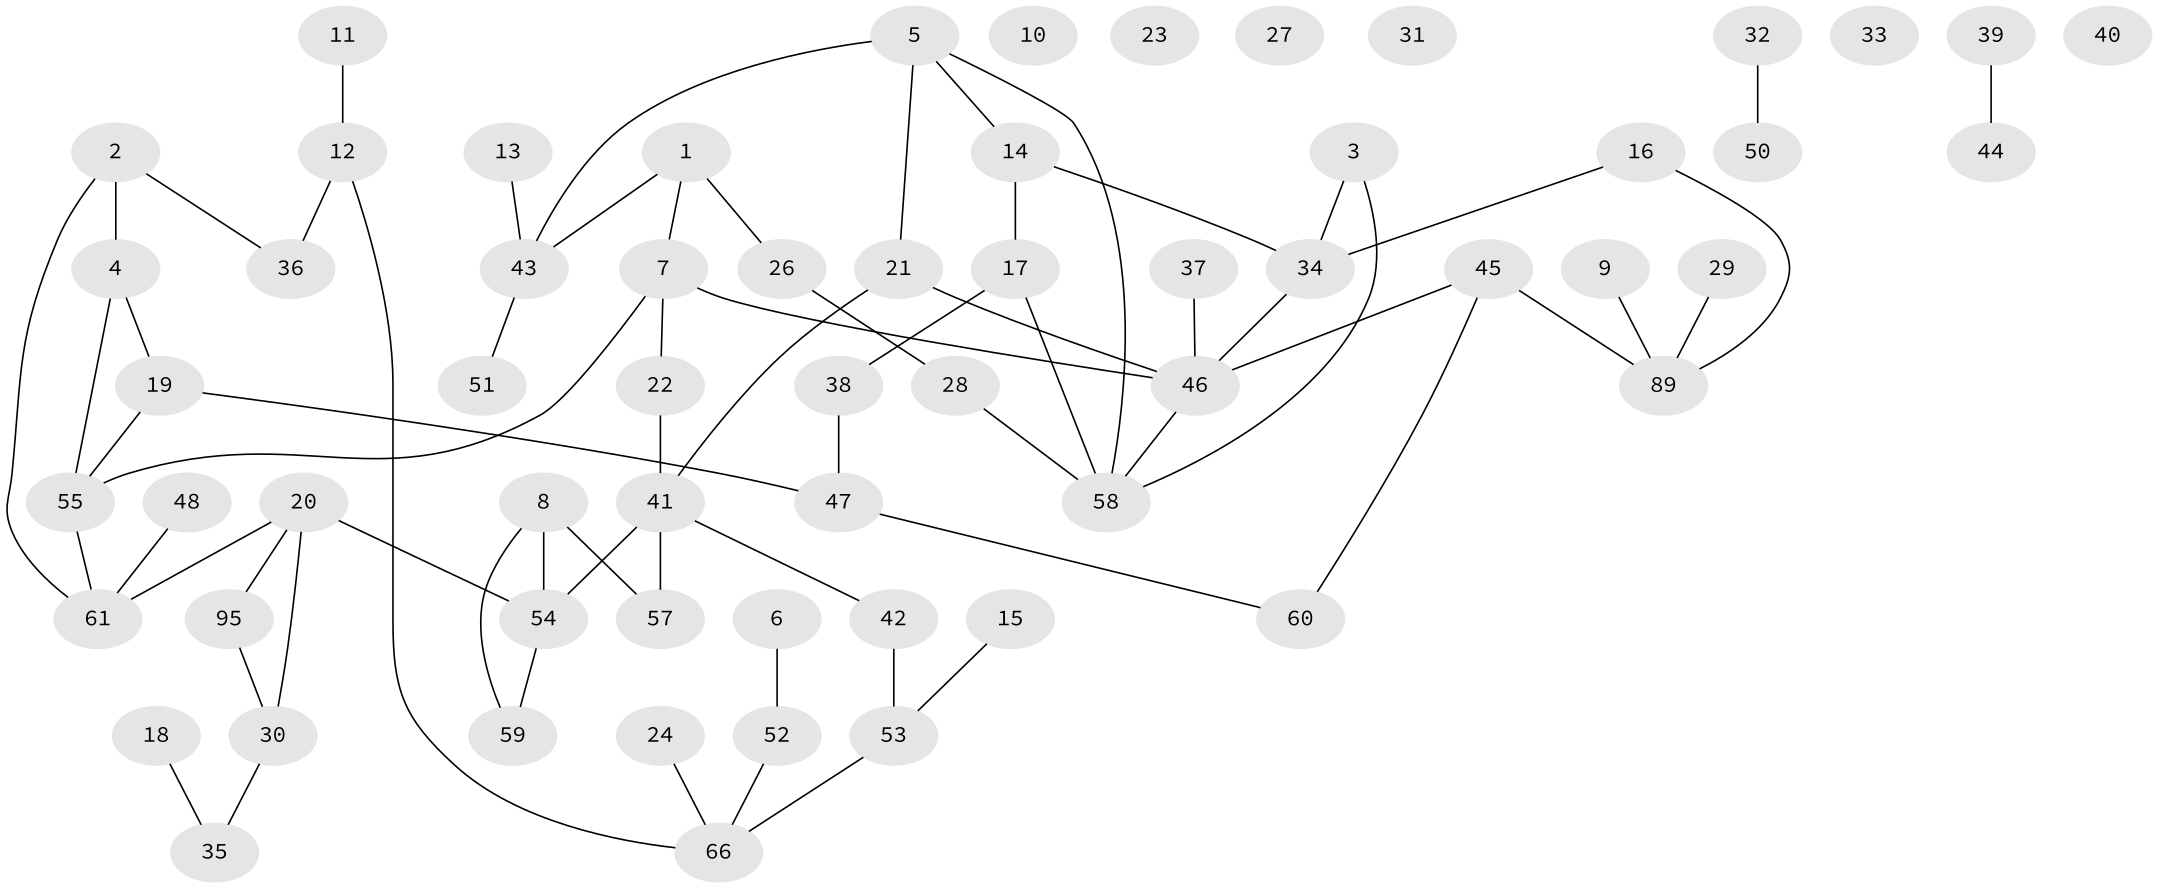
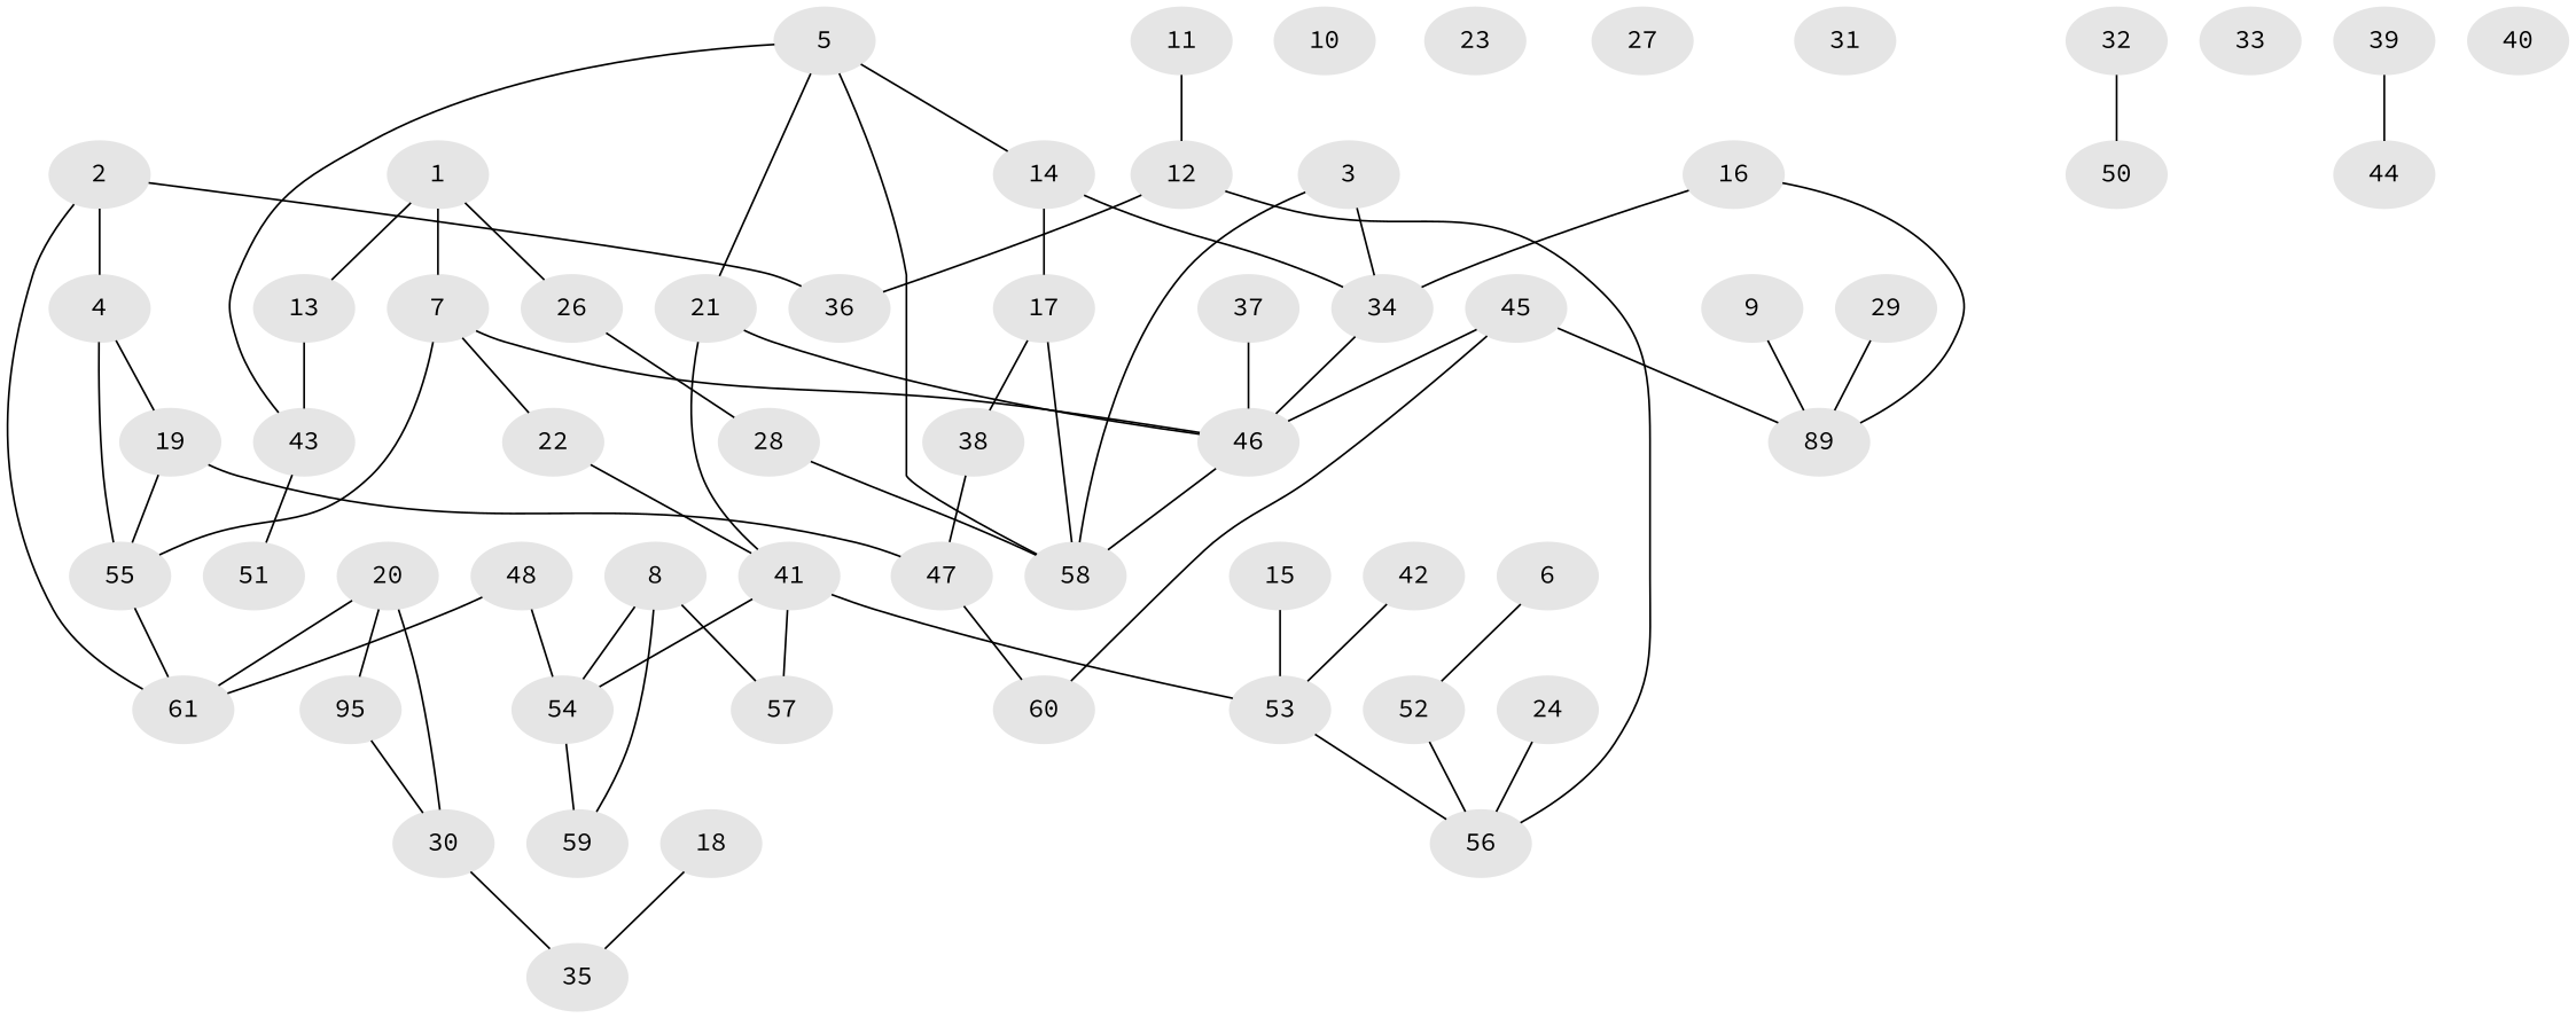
  graph {
    fontname="Source Code Pro"
    node [color=gray90 fontname="Source Code Pro" style=filled]
    edge [fontname="Source Code Pro"]
    1
    7
    13
    26
    55
    22
    46
    43
    28
    2
    4
    36
    61
    19
    3
    34
    58
    47
    5
    14
    21
    17
    41
    51
    6
    52
-   56 [label=66]
+   56
    8
    54
    57
    59
    n32 [label=89]
    9
    10
    11
    12
    38
    15
    53
    16
    18
    35
    60
    20
    n45 [label=95]
    30
    42
    23
    24
    27
    29
    31
    32
    50
    33
    37
    39
    44
    40
    45
    48
    1 -- 7
-   1 -- 43
+   1 -- 13
    1 -- 26
    7 -- 55
    7 -- 22
    7 -- 46
    13 -- 43
    26 -- 28
    55 -- 61
    22 -- 41
    46 -- 58
    43 -- 51
    28 -- 58
    2 -- 4
    2 -- 36
    2 -- 61
    4 -- 55
    4 -- 19
    19 -- 55
    19 -- 47
    3 -- 34
    3 -- 58
    34 -- 46
    47 -- 60
    5 -- 43
    5 -- 58
    5 -- 14
    5 -- 21
    14 -- 34
    14 -- 17
    21 -- 46
    21 -- 41
    17 -- 58
    17 -- 38
    41 -- 54
    41 -- 57
-   41 -- 42
+   41 -- 53
    6 -- 52
    52 -- 56
    8 -- 54
    8 -- 57
    8 -- 59
    54 -- 59
    9 -- n32
    11 -- 12
    12 -- 36
    12 -- 56
    38 -- 47
    15 -- 53
    53 -- 56
    16 -- 34
    16 -- n32
    18 -- 35
    20 -- 61
-   20 -- 54
+   48 -- 54
    20 -- n45
    20 -- 30
    n45 -- 30
    30 -- 35
    42 -- 53
    24 -- 56
    29 -- n32
    32 -- 50
    37 -- 46
    39 -- 44
    45 -- 46
    45 -- n32
    45 -- 60
    48 -- 61
  }
